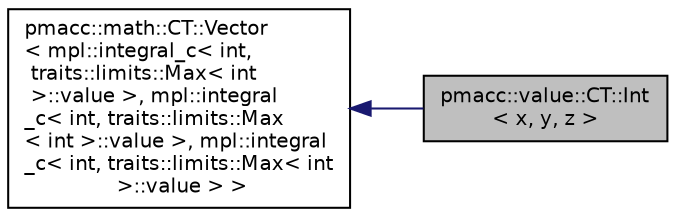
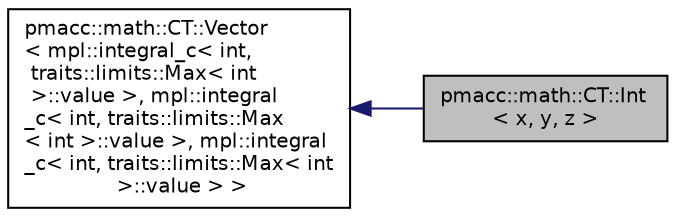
  digraph {
    rankdir=LR
    node [color=black fontname=Helvetica fontsize=10 shape=record style=filled]
-   n1 [fillcolor=grey75 fontcolor=black height=0.2 label="pmacc::value::CT::Int\l\< x, y, z \>" width=0.4]
+   n1 [fillcolor=grey75 fontcolor=black height=0.2 label="pmacc::math::CT::Int\l\< x, y, z \>" width=0.4]
    n2 [fillcolor=white height=0.2 label="pmacc::math::CT::Vector\l\< mpl::integral_c\< int,\l traits::limits::Max\< int\l \>::value \>, mpl::integral\l_c\< int, traits::limits::Max\l\< int \>::value \>, mpl::integral\l_c\< int, traits::limits::Max\< int\l \>::value \> \>" width=0.4]
    n2 -> n1 [color=midnightblue dir=back fontname=Helvetica fontsize=10 labelfontname=Helvetica labelfontsize=10 style=solid]
  }
